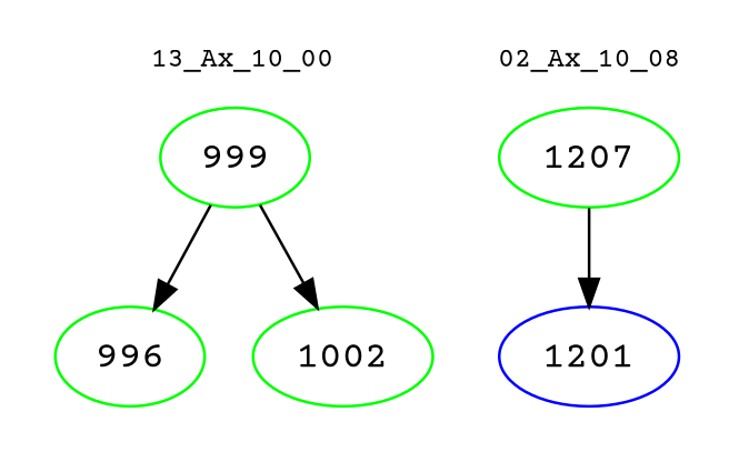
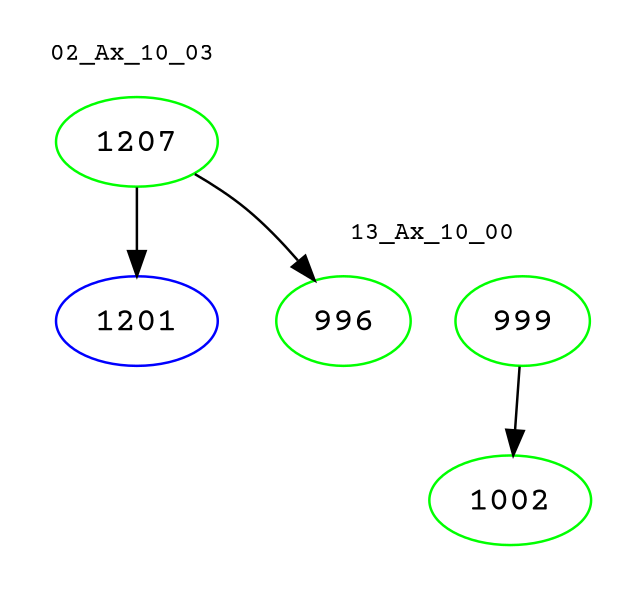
  digraph {
    fontname="Courier Prime"
    node [color=green fontname="Courier Prime"]
    edge [color=black fontname="Courier Prime"]
    n1 [label=999]
    n2 [label=996]
    n3 [label=1002]
    n4 [label=1207]
    n5 [color=blue label=1201]
    subgraph cluster_1 {
      color=white
      fontsize=10
      label="13_Ax_10_00"
      n1
      n2
      n3
    }
    subgraph cluster_2 {
      color=white
      fontsize=10
-     label="02_Ax_10_08"
+     label="02_Ax_10_03"
      n4
      n5
    }
-   n1 -> n2
+   n4 -> n2
    n1 -> n3
    n4 -> n5
  }
